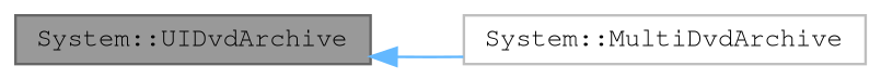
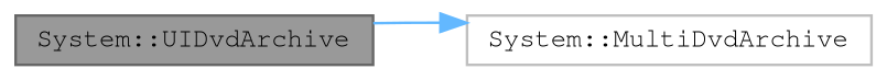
  digraph {
    rankdir=LR
    node [fontname=FreeMono fontsize=10 shape=box style=filled]
    n1 [color=gray40 fillcolor=grey60 fontcolor=black height=0.2 label="System::UIDvdArchive" width=0.4]
    n2 [color=grey75 fillcolor=white height=0.2 label="System::MultiDvdArchive" width=0.4]
-   n1 -> n2 [color=steelblue1 dir=back fontname=FreeMono fontsize=10 labelfontname=FreeMono labelfontsize=10 style=solid]
+   n2 -> n1 [color=steelblue1 dir=back fontname=FreeMono fontsize=10 labelfontname=FreeMono labelfontsize=10 style=solid]
  }
